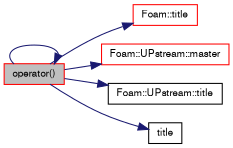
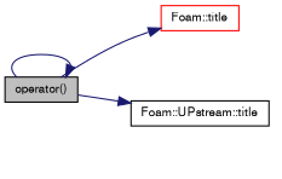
  digraph {
    rankdir=LR
    node [color=black fontname=FreeSans fontsize=10 shape=record]
    edge [color=midnightblue fontname=FreeSans fontsize=10 labelfontname=FreeSans labelfontsize=10 style=solid]
-   n1 [color=red fillcolor=grey75 fontcolor=black height=0.2 label="operator()" style=filled width=0.4]
+   n1 [fillcolor=grey75 fontcolor=black height=0.2 label="operator()" style=filled width=0.4]
    n2 [color=red height=0.2 label="Foam::title" width=0.4]
-   n3 [color=red height=0.2 label="Foam::UPstream::master" width=0.4]
    n4 [height=0.2 label="Foam::UPstream::title" width=0.4]
-   n5 [height=0.2 label=title width=0.4]
    n1 -> n1
    n1 -> n2
-   n1 -> n3
    n1 -> n4
-   n1 -> n5
  }
